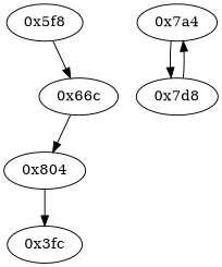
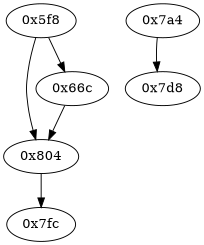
  strict digraph {
    "edge"="{}"
    file="/Users/mark/Documents//论文//第二篇论文//2018-08-24交论文后的备份/2019/CFG/small-programs/1b-1-1-0-0-dc-2-0-2/1528_recovered.dot"
    "graph"="{u'file': u'/Users/mark/Documents//\u8bba\u6587//\u7b2c\u4e8c\u7bc7\u8bba\u6587//2018-08-24\u4ea4\u8bba\u6587\u540e\u7684\u5907\u4efd/2019/CFG/small-programs/1b-1-1-0-0-dc-2-0-2/1528_recovered.dot'}"
    "node"="{u'opcode': u''}"
    "0x804" [opcode="[u'ldr', u'str', u'str', u'str', u'ldr', u'ldr', u'ldrb', u'ldr', u'ldr', u'ldr']"]
-   "0x7fc" [opcode="[u'ldr', u'b']" label="0x3fc"]
+   "0x7fc" [opcode="[u'ldr', u'b']"]
    "0x66c" [opcode="[u'ldr', u'ldr', u'add', u'str', u'ldr', u'b']"]
    "0x7a4" [opcode="[u'str', u'str', u'ldr', u'ldr', u'ldrb', u'ldr', u'ldr', u'ldr', u'b']"]
    "0x7d8" [opcode="[u'ldr', u'ldr', u'add', u'str', u'ldr', u'add', u'str', u'ldr', u'b']"]
    "0x5f8" [opcode="[u'push', u'add', u'sub', u'add', u'ldr', u'str', u'ldr', u'ldr', u'ldr', u'add', u'b']"]
    "0x804" -> "0x7fc"
    "0x66c" -> "0x804"
    "0x7a4" -> "0x7d8"
-   "0x7d8" -> "0x7a4"
+   "0x5f8" -> "0x804"
    "0x5f8" -> "0x66c"
  }
